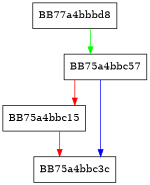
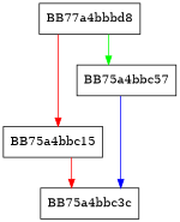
  digraph {
    splines=ortho
    node [shape=box]
    edge [color=red]
    n1 [label=BB77a4bbbd8]
    n2 [label=BB75a4bbc57]
    BB75a4bbc15
    BB75a4bbc3c
    n1 -> n2 [color=green]
-   n2 -> BB75a4bbc15
+   n1 -> BB75a4bbc15
    n2 -> BB75a4bbc3c [color=blue]
    BB75a4bbc15 -> BB75a4bbc3c
  }
